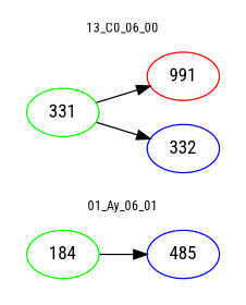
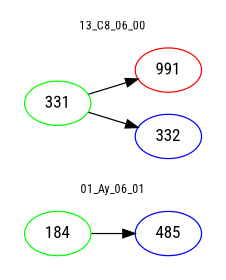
  digraph {
    fontname="Roboto Condensed"
    rankdir=LR
    node [color=green fontname="Roboto Condensed"]
    edge [color=black fontname="Roboto Condensed"]
    n1 [label=184]
    n2 [color=blue label=485]
    n3 [label=331]
    n4 [color=blue label=332]
    n5 [color=red label=991]
    subgraph cluster_1 {
      color=white
      fontsize=10
      label="01_Ay_06_01"
      n1
      n2
    }
    subgraph cluster_2 {
      color=white
      fontsize=10
-     label="13_C0_06_00"
+     label="13_C8_06_00"
      n3
      n4
      n5
    }
    n1 -> n2
    n3 -> n4
    n3 -> n5
  }
